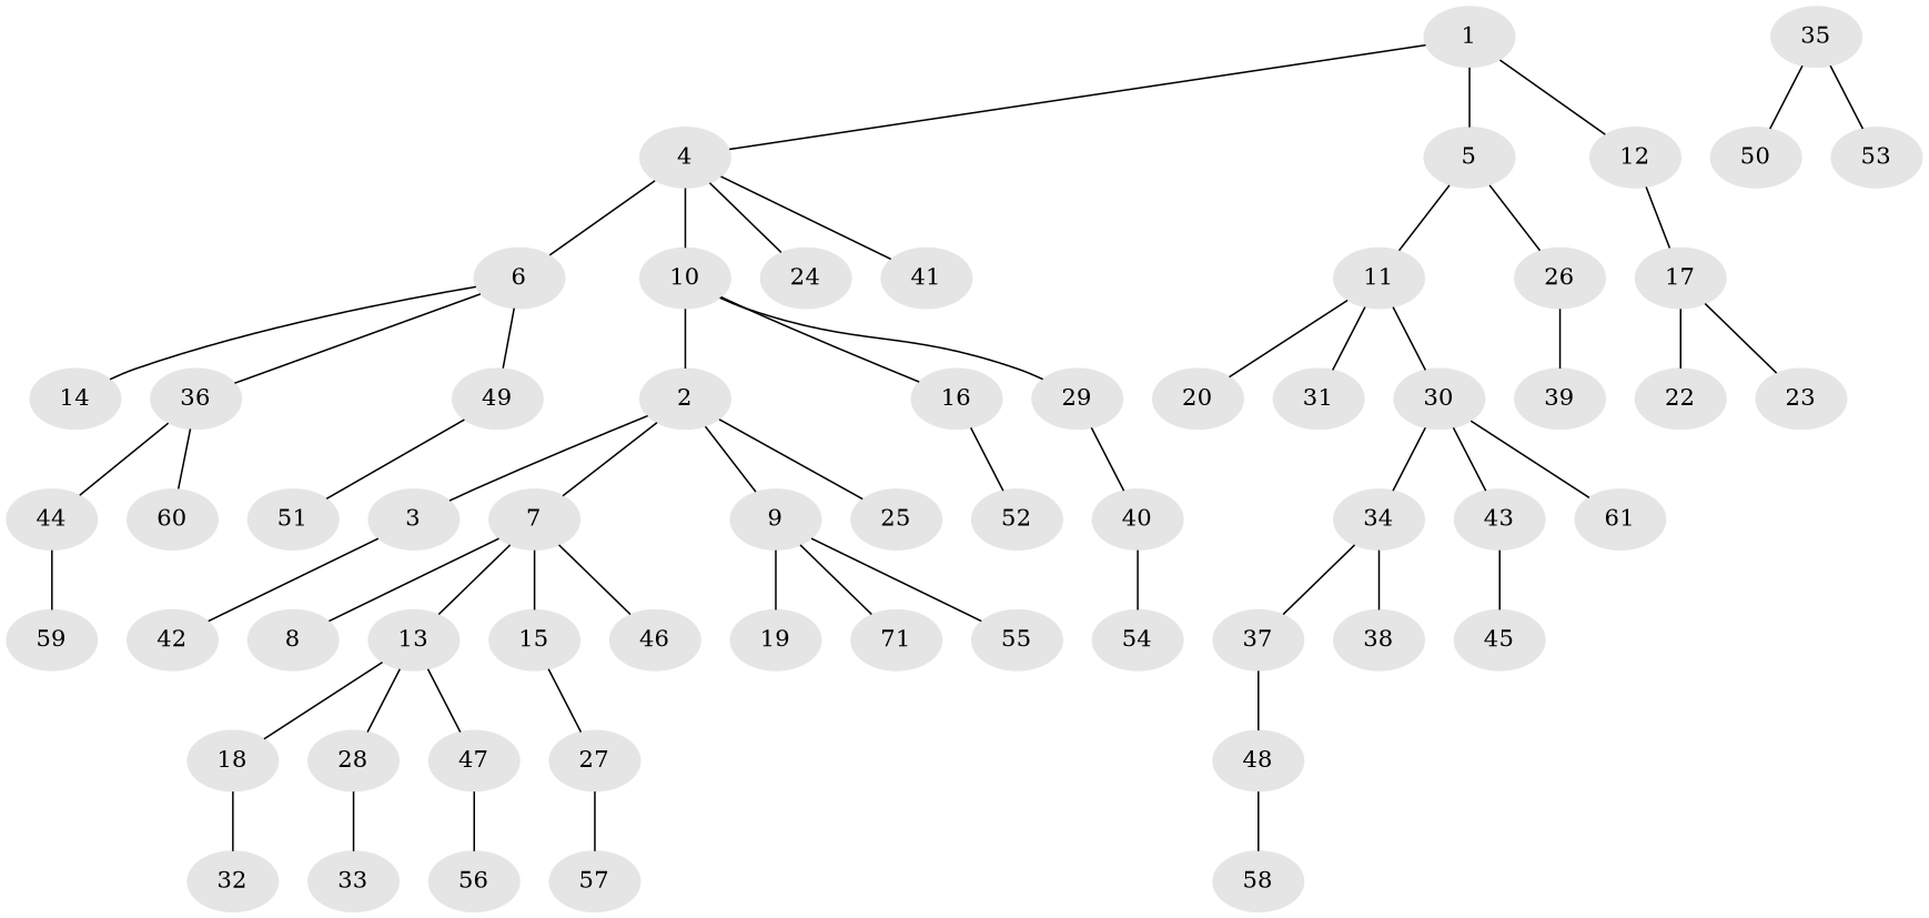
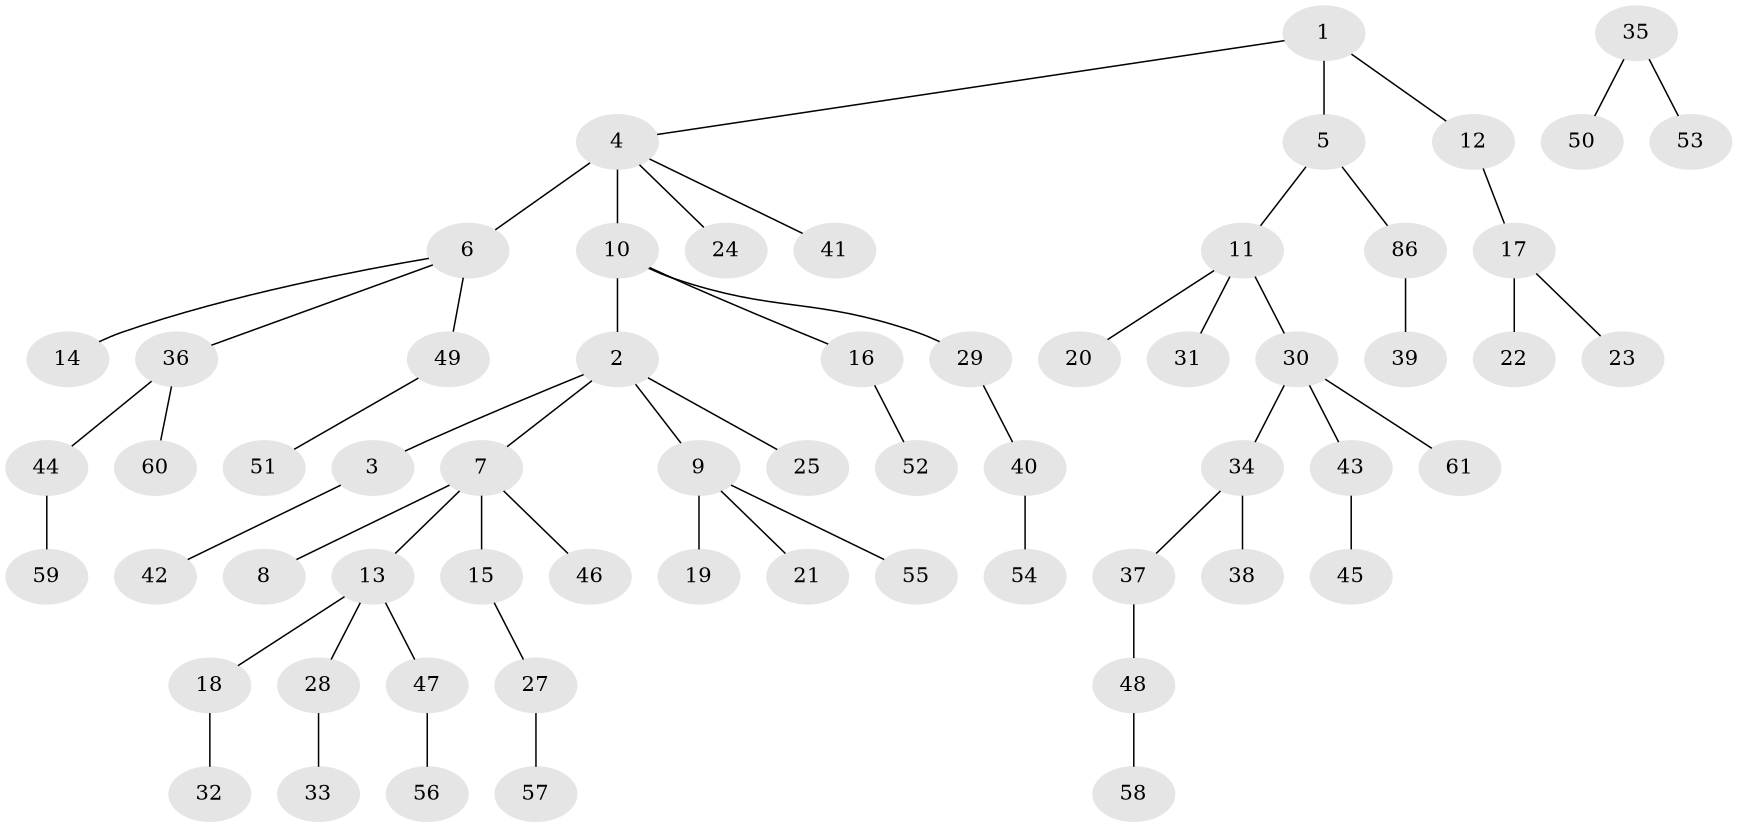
  graph {
    node [color=gray90 style=filled]
    edge [weight=1.0]
    1
    4
    5
    12
    2
    3
    7
    9
    25
    6
    10
    24
    41
    11
-   26
+   26 [label=86]
    17
    42
    8
    13
    15
    46
    19
-   21 [label=71]
+   21
    55
    14
    36
    49
    16
    29
    20
    31
    30
    39
    44
    60
    51
    18
    28
    47
    27
    52
    40
    22
    23
    32
    33
    56
    57
    35
    50
    53
    34
    43
    61
    54
    37
    38
    45
    48
    59
    58
    1 -- 4
    1 -- 5
    1 -- 12
    4 -- 6 [weight=3.0]
    4 -- 10
    4 -- 24
    4 -- 41
    5 -- 11
    5 -- 26
    12 -- 17
    2 -- 3
    2 -- 7
    2 -- 9
    2 -- 25
    3 -- 42
    7 -- 8 [weight=4.0]
    7 -- 13
    7 -- 15
    7 -- 46
    9 -- 19 [weight=2.0]
    9 -- 21
    9 -- 55
    6 -- 14
    6 -- 36
    6 -- 49
    10 -- 2 [weight=2.0]
    10 -- 16
    10 -- 29
    11 -- 20
    11 -- 31
    11 -- 30
    26 -- 39 [weight=2.0]
    17 -- 22
    17 -- 23
    13 -- 18
    13 -- 28
    13 -- 47
    15 -- 27
    36 -- 44
    36 -- 60
    49 -- 51
    16 -- 52
    29 -- 40
    30 -- 34
    30 -- 43
    30 -- 61
    44 -- 59
    18 -- 32
    28 -- 33
    47 -- 56
    27 -- 57
    40 -- 54
    35 -- 50
    35 -- 53
    34 -- 37
    34 -- 38 [weight=2.0]
    43 -- 45
    37 -- 48
    48 -- 58
  }
